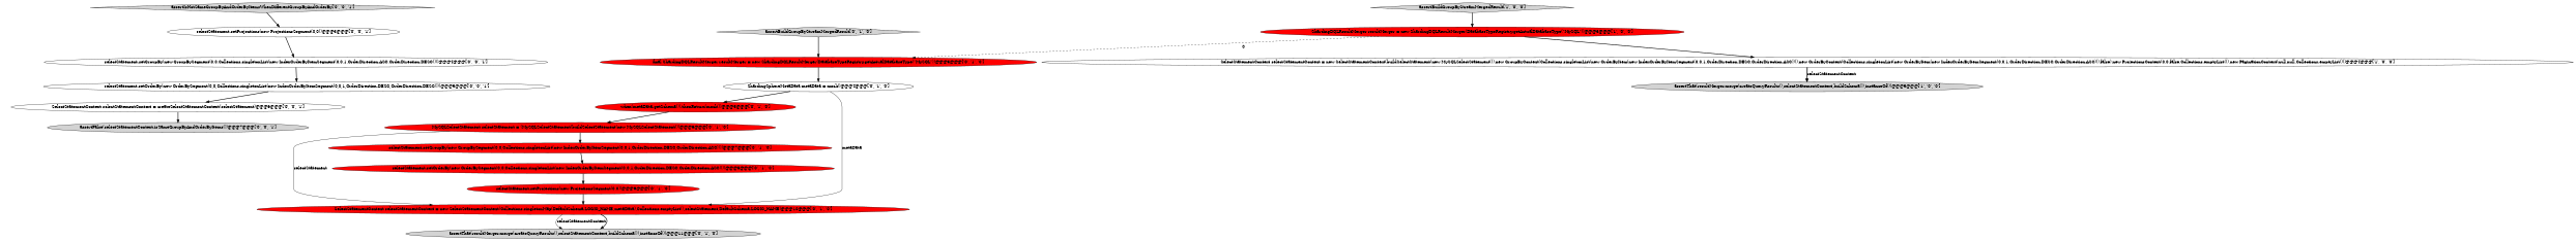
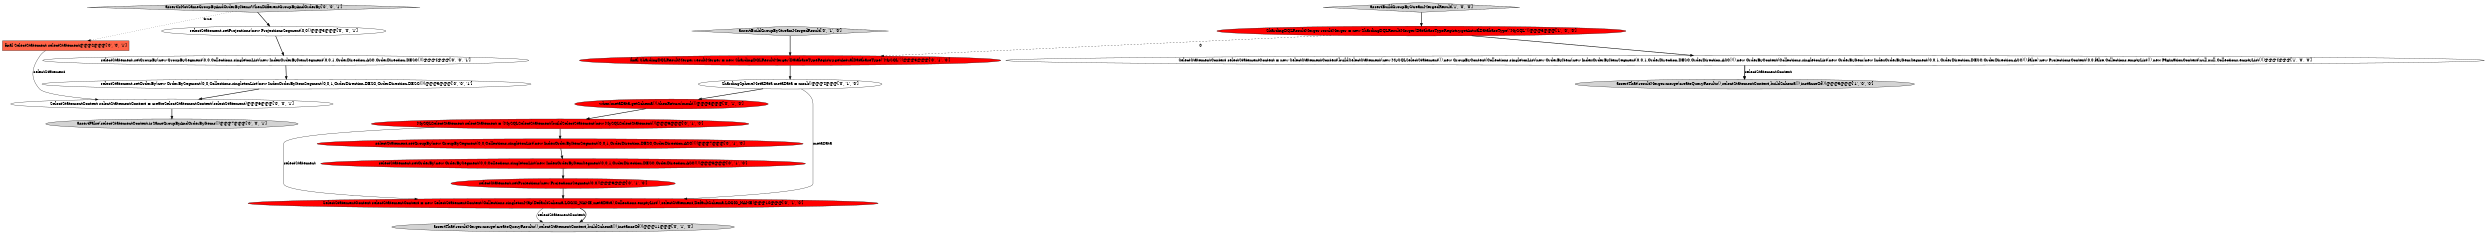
  digraph {
    node [fillcolor=red shape=ellipse style=filled]
    edge [style=bold]
    n1 [fillcolor=white label="selectStatement.setOrderBy(new OrderBySegment(0,0,Collections.singletonList(new IndexOrderByItemSegment(0,0,1,OrderDirection.DESC,OrderDirection.DESC))))@@@5@@@['0', '0', '1']"]
    n2 [fillcolor=white label="SelectStatementContext selectStatementContext = createSelectStatementContext(selectStatement)@@@6@@@['0', '0', '1']"]
    n3 [fillcolor=white label="SelectStatementContext selectStatementContext = new SelectStatementContext(buildSelectStatement(new MySQLSelectStatement()),new GroupByContext(Collections.singletonList(new OrderByItem(new IndexOrderByItemSegment(0,0,1,OrderDirection.DESC,OrderDirection.ASC)))),new OrderByContext(Collections.singletonList(new OrderByItem(new IndexOrderByItemSegment(0,0,1,OrderDirection.DESC,OrderDirection.ASC))),false),new ProjectionsContext(0,0,false,Collections.emptyList()),new PaginationContext(null,null,Collections.emptyList()))@@@4@@@['1', '0', '0']"]
    n4 [fillcolor=lightgray label="assertThat(resultMerger.merge(createQueryResults(),selectStatementContext,buildSchema()),instanceOf())@@@5@@@['1', '0', '0']"]
    n5 [fillcolor=white label="ShardingSphereMetaData metaData = mock()@@@4@@@['0', '1', '0']"]
    n6 [label="when(metaData.getSchema()).thenReturn(mock())@@@5@@@['0', '1', '0']"]
    n7 [label="SelectStatementContext selectStatementContext = new SelectStatementContext(Collections.singletonMap(DefaultSchema.LOGIC_NAME,metaData),Collections.emptyList(),selectStatement,DefaultSchema.LOGIC_NAME)@@@10@@@['0', '1', '0']"]
    n8 [label="MySQLSelectStatement selectStatement = (MySQLSelectStatement)buildSelectStatement(new MySQLSelectStatement())@@@6@@@['0', '1', '0']"]
    n9 [fillcolor=white label="selectStatement.setGroupBy(new GroupBySegment(0,0,Collections.singletonList(new IndexOrderByItemSegment(0,0,1,OrderDirection.ASC,OrderDirection.DESC))))@@@4@@@['0', '0', '1']"]
    n10 [fillcolor=lightgray label="assertBuildGroupByStreamMergedResult['1', '0', '0']" shape=diamond]
    n11 [label="ShardingDQLResultMerger resultMerger = new ShardingDQLResultMerger(DatabaseTypeRegistry.getActualDatabaseType(\"MySQL\"))@@@3@@@['1', '0', '0']"]
    n12 [fillcolor=lightgray label="assertFalse(selectStatementContext.isSameGroupByAndOrderByItems())@@@7@@@['0', '0', '1']"]
    n13 [label="final ShardingDQLResultMerger resultMerger = new ShardingDQLResultMerger(DatabaseTypeRegistry.getActualDatabaseType(\"MySQL\"))@@@3@@@['0', '1', '0']"]
    n14 [fillcolor=lightgray label="assertThat(resultMerger.merge(createQueryResults(),selectStatementContext,buildSchema()),instanceOf())@@@11@@@['0', '1', '0']"]
+   n15 [fillcolor=tomato label="final SelectStatement selectStatement@@@2@@@['0', '0', '1']" shape=box]
    n16 [label="selectStatement.setGroupBy(new GroupBySegment(0,0,Collections.singletonList(new IndexOrderByItemSegment(0,0,1,OrderDirection.DESC,OrderDirection.ASC))))@@@7@@@['0', '1', '0']"]
    n17 [label="selectStatement.setOrderBy(new OrderBySegment(0,0,Collections.singletonList(new IndexOrderByItemSegment(0,0,1,OrderDirection.DESC,OrderDirection.ASC))))@@@8@@@['0', '1', '0']"]
    n18 [label="selectStatement.setProjections(new ProjectionsSegment(0,0))@@@9@@@['0', '1', '0']"]
    n19 [fillcolor=lightgray label="assertBuildGroupByStreamMergedResult['0', '1', '0']" shape=diamond]
    n20 [fillcolor=lightgray label="assertIsNotSameGroupByAndOrderByItemsWhenDifferentGroupByAndOrderBy['0', '0', '1']" shape=diamond]
    n21 [fillcolor=white label="selectStatement.setProjections(new ProjectionsSegment(0,0))@@@3@@@['0', '0', '1']"]
    n1 -> n2
    n2 -> n12
    n3 -> n4
    n3 -> n4 [label=selectStatementContext style=solid]
    n5 -> n6
    n5 -> n7 [label=metaData style=solid]
    n6 -> n8
    n7 -> n14 [label=selectStatementContext style=solid]
    n7 -> n14
    n8 -> n7 [label=selectStatement style=solid]
    n8 -> n16
    n9 -> n1
    n10 -> n11
    n11 -> n3
    n11 -> n13 [label=0 style=dashed]
    n13 -> n5
+   n15 -> n2 [label=selectStatement style=solid]
    n16 -> n17
    n17 -> n18
    n18 -> n7
    n19 -> n13
+   n20 -> n15 [label=true style=dotted]
    n20 -> n21
    n21 -> n9
  }
